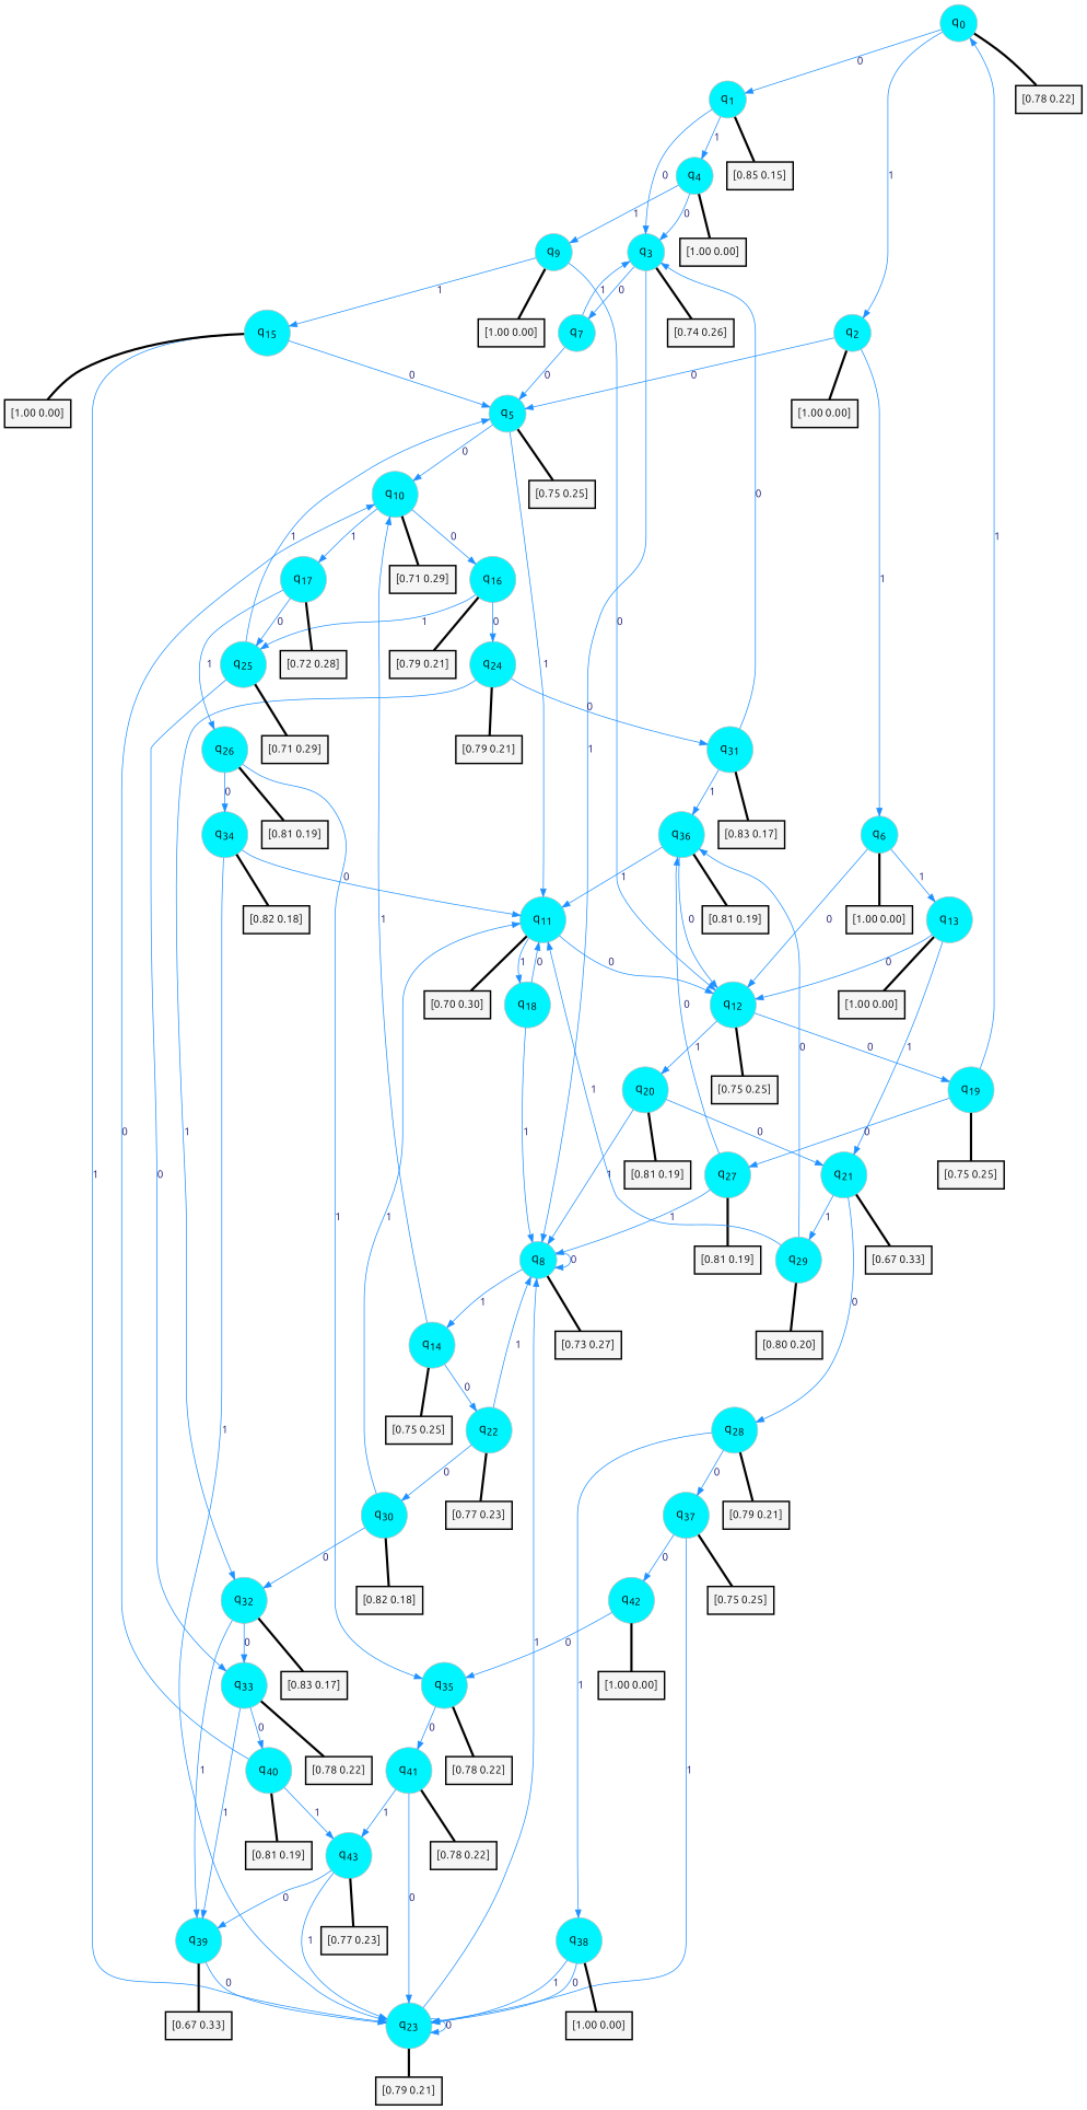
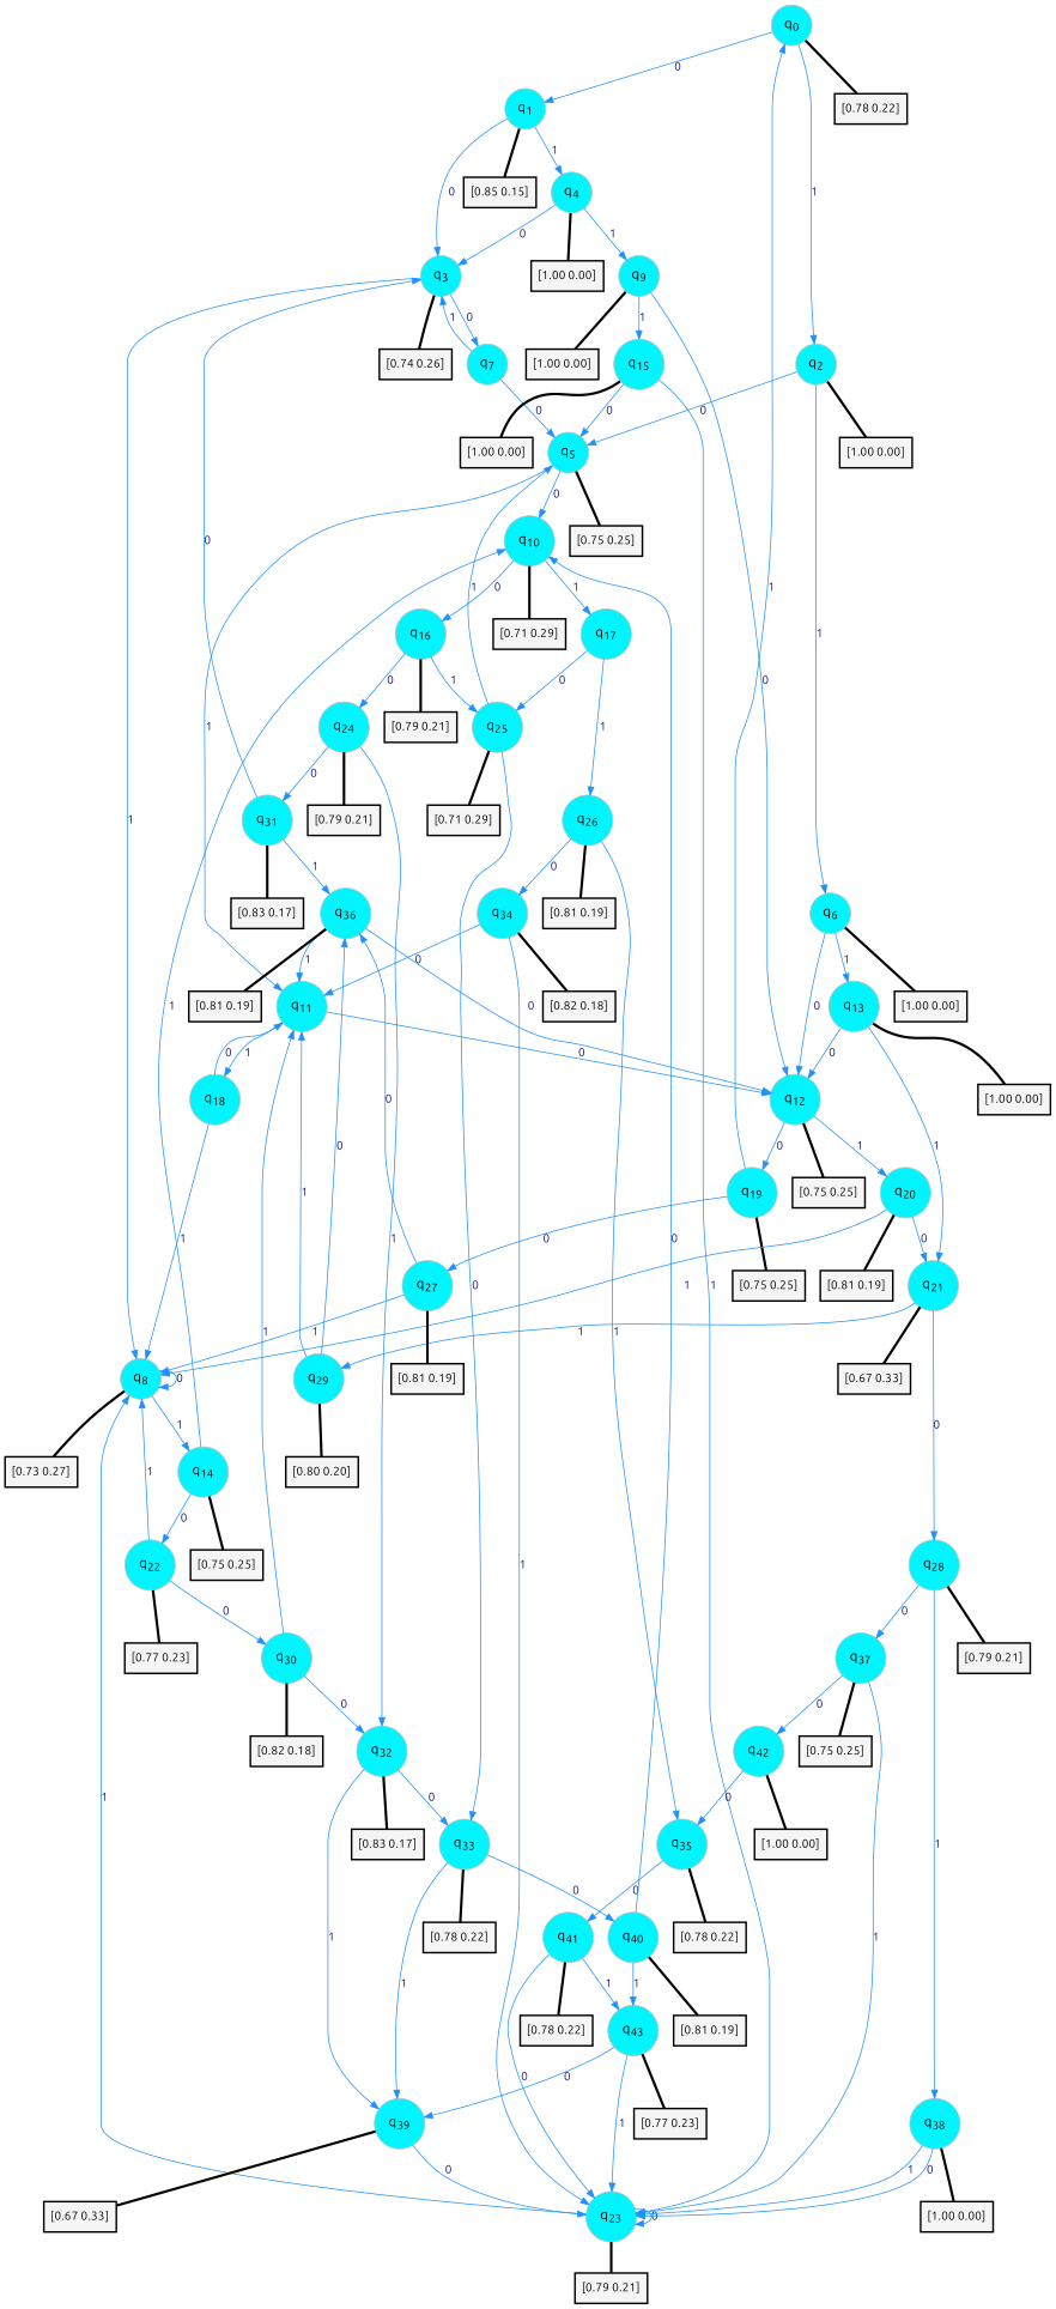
  digraph {
    fontname=Ubuntu
    rankdir=TD
    node [color=gray fillcolor=turquoise1 fontcolor=black fontname=Ubuntu fontsize=16 fontweight=bold shape=circle style=filled]
    edge [arrowsize=1 color=dodgerblue1 fontcolor=midnightblue fontname=Ubuntu fontweight=bold penwidth=1 style=solid weight=20]
    n1 [label=<q<SUB>0</SUB>>]
    n2 [label=<q<SUB>1</SUB>>]
    n3 [label=<q<SUB>2</SUB>>]
    n4 [color=black fillcolor=whitesmoke fontsize=14 label="[0.78 0.22]" penwidth=2 shape=box]
    n5 [label=<q<SUB>3</SUB>>]
    n6 [label=<q<SUB>4</SUB>>]
    n7 [color=black fillcolor=whitesmoke fontsize=14 label="[0.85 0.15]" penwidth=2 shape=box]
    n8 [label=<q<SUB>5</SUB>>]
    n9 [label=<q<SUB>6</SUB>>]
    n10 [color=black fillcolor=whitesmoke fontsize=14 label="[1.00 0.00]" penwidth=2 shape=box]
    n11 [label=<q<SUB>7</SUB>>]
    n12 [label=<q<SUB>8</SUB>>]
    n13 [color=black fillcolor=whitesmoke fontsize=14 label="[0.74 0.26]" penwidth=2 shape=box]
    n14 [label=<q<SUB>9</SUB>>]
    n15 [color=black fillcolor=whitesmoke fontsize=14 label="[1.00 0.00]" penwidth=2 shape=box]
    n16 [label=<q<SUB>10</SUB>>]
    n17 [label=<q<SUB>11</SUB>>]
    n18 [color=black fillcolor=whitesmoke fontsize=14 label="[0.75 0.25]" penwidth=2 shape=box]
    n19 [label=<q<SUB>12</SUB>>]
    n20 [label=<q<SUB>13</SUB>>]
    n21 [color=black fillcolor=whitesmoke fontsize=14 label="[1.00 0.00]" penwidth=2 shape=box]
    n22 [label=<q<SUB>14</SUB>>]
    n23 [color=black fillcolor=whitesmoke fontsize=14 label="[0.73 0.27]" penwidth=2 shape=box]
    n24 [label=<q<SUB>15</SUB>>]
    n25 [color=black fillcolor=whitesmoke fontsize=14 label="[1.00 0.00]" penwidth=2 shape=box]
    n26 [label=<q<SUB>16</SUB>>]
    n27 [label=<q<SUB>17</SUB>>]
    n28 [color=black fillcolor=whitesmoke fontsize=14 label="[0.71 0.29]" penwidth=2 shape=box]
    n29 [label=<q<SUB>18</SUB>>]
-   n30 [color=black fillcolor=whitesmoke fontsize=14 label="[0.70 0.30]" penwidth=2 shape=box]
    n31 [label=<q<SUB>19</SUB>>]
    n32 [label=<q<SUB>20</SUB>>]
    n33 [color=black fillcolor=whitesmoke fontsize=14 label="[0.75 0.25]" penwidth=2 shape=box]
    n34 [label=<q<SUB>21</SUB>>]
    n35 [color=black fillcolor=whitesmoke fontsize=14 label="[1.00 0.00]" penwidth=2 shape=box]
    n36 [label=<q<SUB>22</SUB>>]
    n37 [color=black fillcolor=whitesmoke fontsize=14 label="[0.75 0.25]" penwidth=2 shape=box]
    n38 [label=<q<SUB>23</SUB>>]
    n39 [color=black fillcolor=whitesmoke fontsize=14 label="[1.00 0.00]" penwidth=2 shape=box]
    n40 [label=<q<SUB>24</SUB>>]
    n41 [label=<q<SUB>25</SUB>>]
    n42 [color=black fillcolor=whitesmoke fontsize=14 label="[0.79 0.21]" penwidth=2 shape=box]
    n43 [label=<q<SUB>26</SUB>>]
-   n44 [color=black fillcolor=whitesmoke fontsize=14 label="[0.72 0.28]" penwidth=2 shape=box]
    n45 [label=<q<SUB>27</SUB>>]
    n46 [color=black fillcolor=whitesmoke fontsize=14 label="[0.75 0.25]" penwidth=2 shape=box]
    n47 [color=black fillcolor=whitesmoke fontsize=14 label="[0.81 0.19]" penwidth=2 shape=box]
    n48 [label=<q<SUB>28</SUB>>]
    n49 [label=<q<SUB>29</SUB>>]
    n50 [color=black fillcolor=whitesmoke fontsize=14 label="[0.67 0.33]" penwidth=2 shape=box]
    n51 [label=<q<SUB>30</SUB>>]
    n52 [color=black fillcolor=whitesmoke fontsize=14 label="[0.77 0.23]" penwidth=2 shape=box]
    n53 [color=black fillcolor=whitesmoke fontsize=14 label="[0.79 0.21]" penwidth=2 shape=box]
    n54 [label=<q<SUB>31</SUB>>]
    n55 [label=<q<SUB>32</SUB>>]
    n56 [color=black fillcolor=whitesmoke fontsize=14 label="[0.79 0.21]" penwidth=2 shape=box]
    n57 [label=<q<SUB>33</SUB>>]
    n58 [color=black fillcolor=whitesmoke fontsize=14 label="[0.71 0.29]" penwidth=2 shape=box]
    n59 [label=<q<SUB>34</SUB>>]
    n60 [label=<q<SUB>35</SUB>>]
    n61 [color=black fillcolor=whitesmoke fontsize=14 label="[0.81 0.19]" penwidth=2 shape=box]
    n62 [label=<q<SUB>36</SUB>>]
    n63 [color=black fillcolor=whitesmoke fontsize=14 label="[0.81 0.19]" penwidth=2 shape=box]
    n64 [label=<q<SUB>37</SUB>>]
    n65 [label=<q<SUB>38</SUB>>]
    n66 [color=black fillcolor=whitesmoke fontsize=14 label="[0.79 0.21]" penwidth=2 shape=box]
    n67 [color=black fillcolor=whitesmoke fontsize=14 label="[0.80 0.20]" penwidth=2 shape=box]
    n68 [color=black fillcolor=whitesmoke fontsize=14 label="[0.82 0.18]" penwidth=2 shape=box]
    n69 [color=black fillcolor=whitesmoke fontsize=14 label="[0.83 0.17]" penwidth=2 shape=box]
    n70 [label=<q<SUB>39</SUB>>]
    n71 [color=black fillcolor=whitesmoke fontsize=14 label="[0.83 0.17]" penwidth=2 shape=box]
    n72 [label=<q<SUB>40</SUB>>]
    n73 [color=black fillcolor=whitesmoke fontsize=14 label="[0.78 0.22]" penwidth=2 shape=box]
    n74 [color=black fillcolor=whitesmoke fontsize=14 label="[0.82 0.18]" penwidth=2 shape=box]
    n75 [label=<q<SUB>41</SUB>>]
    n76 [color=black fillcolor=whitesmoke fontsize=14 label="[0.78 0.22]" penwidth=2 shape=box]
    n77 [color=black fillcolor=whitesmoke fontsize=14 label="[0.81 0.19]" penwidth=2 shape=box]
    n78 [label=<q<SUB>42</SUB>>]
    n79 [color=black fillcolor=whitesmoke fontsize=14 label="[0.75 0.25]" penwidth=2 shape=box]
    n80 [color=black fillcolor=whitesmoke fontsize=14 label="[1.00 0.00]" penwidth=2 shape=box]
    n81 [color=black fillcolor=whitesmoke fontsize=14 label="[0.67 0.33]" penwidth=2 shape=box]
    n82 [label=<q<SUB>43</SUB>>]
    n83 [color=black fillcolor=whitesmoke fontsize=14 label="[0.81 0.19]" penwidth=2 shape=box]
    n84 [color=black fillcolor=whitesmoke fontsize=14 label="[0.78 0.22]" penwidth=2 shape=box]
    n85 [color=black fillcolor=whitesmoke fontsize=14 label="[1.00 0.00]" penwidth=2 shape=box]
    n86 [color=black fillcolor=whitesmoke fontsize=14 label="[0.77 0.23]" penwidth=2 shape=box]
    n1 -> n2 [label=0]
    n1 -> n3 [label=1]
    n1 -> n4 [arrowhead=none color=black penwidth=3]
    n2 -> n5 [label=0]
    n2 -> n6 [label=1]
    n2 -> n7 [arrowhead=none color=black penwidth=3]
    n3 -> n8 [label=0]
    n3 -> n9 [label=1]
    n3 -> n10 [arrowhead=none color=black penwidth=3]
    n5 -> n11 [label=0]
    n5 -> n12 [label=1]
    n5 -> n13 [arrowhead=none color=black penwidth=3]
    n6 -> n5 [label=0]
    n6 -> n14 [label=1]
    n6 -> n15 [arrowhead=none color=black penwidth=3]
    n8 -> n16 [label=0]
    n8 -> n17 [label=1]
    n8 -> n18 [arrowhead=none color=black penwidth=3]
    n9 -> n19 [label=0]
    n9 -> n20 [label=1]
    n9 -> n21 [arrowhead=none color=black penwidth=3]
    n11 -> n5 [label=1]
    n11 -> n8 [label=0]
    n12 -> n12 [label=0]
    n12 -> n22 [label=1]
    n12 -> n23 [arrowhead=none color=black penwidth=3]
    n14 -> n19 [label=0]
    n14 -> n24 [label=1]
    n14 -> n25 [arrowhead=none color=black penwidth=3]
    n16 -> n26 [label=0]
    n16 -> n27 [label=1]
    n16 -> n28 [arrowhead=none color=black penwidth=3]
    n17 -> n19 [label=0]
    n17 -> n29 [label=1]
-   n17 -> n30 [arrowhead=none color=black penwidth=3]
    n19 -> n31 [label=0]
    n19 -> n32 [label=1]
    n19 -> n33 [arrowhead=none color=black penwidth=3]
    n20 -> n19 [label=0]
    n20 -> n34 [label=1]
    n20 -> n35 [arrowhead=none color=black penwidth=3]
    n22 -> n16 [label=1]
    n22 -> n36 [label=0]
    n22 -> n37 [arrowhead=none color=black penwidth=3]
    n24 -> n8 [label=0]
    n24 -> n38 [label=1]
    n24 -> n39 [arrowhead=none color=black penwidth=3]
    n26 -> n40 [label=0]
    n26 -> n41 [label=1]
    n26 -> n42 [arrowhead=none color=black penwidth=3]
    n27 -> n41 [label=0]
    n27 -> n43 [label=1]
-   n27 -> n44 [arrowhead=none color=black penwidth=3]
    n29 -> n12 [label=1]
    n29 -> n17 [label=0]
    n31 -> n1 [label=1]
    n31 -> n45 [label=0]
    n31 -> n46 [arrowhead=none color=black penwidth=3]
    n32 -> n12 [label=1]
    n32 -> n34 [label=0]
    n32 -> n47 [arrowhead=none color=black penwidth=3]
    n34 -> n48 [label=0]
    n34 -> n49 [label=1]
    n34 -> n50 [arrowhead=none color=black penwidth=3]
    n36 -> n12 [label=1]
    n36 -> n51 [label=0]
    n36 -> n52 [arrowhead=none color=black penwidth=3]
    n38 -> n12 [label=1]
    n38 -> n38 [label=0]
    n38 -> n53 [arrowhead=none color=black penwidth=3]
    n40 -> n54 [label=0]
    n40 -> n55 [label=1]
    n40 -> n56 [arrowhead=none color=black penwidth=3]
    n41 -> n8 [label=1]
    n41 -> n57 [label=0]
    n41 -> n58 [arrowhead=none color=black penwidth=3]
    n43 -> n59 [label=0]
    n43 -> n60 [label=1]
    n43 -> n61 [arrowhead=none color=black penwidth=3]
    n45 -> n12 [label=1]
    n45 -> n62 [label=0]
    n45 -> n63 [arrowhead=none color=black penwidth=3]
    n48 -> n64 [label=0]
    n48 -> n65 [label=1]
    n48 -> n66 [arrowhead=none color=black penwidth=3]
    n49 -> n17 [label=1]
    n49 -> n62 [label=0]
    n49 -> n67 [arrowhead=none color=black penwidth=3]
    n51 -> n17 [label=1]
    n51 -> n55 [label=0]
    n51 -> n68 [arrowhead=none color=black penwidth=3]
    n54 -> n5 [label=0]
    n54 -> n62 [label=1]
    n54 -> n69 [arrowhead=none color=black penwidth=3]
    n55 -> n57 [label=0]
    n55 -> n70 [label=1]
    n55 -> n71 [arrowhead=none color=black penwidth=3]
    n57 -> n70 [label=1]
    n57 -> n72 [label=0]
    n57 -> n73 [arrowhead=none color=black penwidth=3]
    n59 -> n17 [label=0]
    n59 -> n38 [label=1]
    n59 -> n74 [arrowhead=none color=black penwidth=3]
    n60 -> n75 [label=0]
    n60 -> n76 [arrowhead=none color=black penwidth=3]
    n62 -> n17 [label=1]
    n62 -> n19 [label=0]
    n62 -> n77 [arrowhead=none color=black penwidth=3]
    n64 -> n38 [label=1]
    n64 -> n78 [label=0]
    n64 -> n79 [arrowhead=none color=black penwidth=3]
    n65 -> n38 [label=0]
    n65 -> n38 [label=1]
    n65 -> n80 [arrowhead=none color=black penwidth=3]
    n70 -> n38 [label=0]
    n70 -> n81 [arrowhead=none color=black penwidth=3]
    n72 -> n16 [label=0]
    n72 -> n82 [label=1]
    n72 -> n83 [arrowhead=none color=black penwidth=3]
    n75 -> n38 [label=0]
    n75 -> n82 [label=1]
    n75 -> n84 [arrowhead=none color=black penwidth=3]
    n78 -> n60 [label=0]
    n78 -> n85 [arrowhead=none color=black penwidth=3]
    n82 -> n38 [label=1]
    n82 -> n70 [label=0]
    n82 -> n86 [arrowhead=none color=black penwidth=3]
  }
